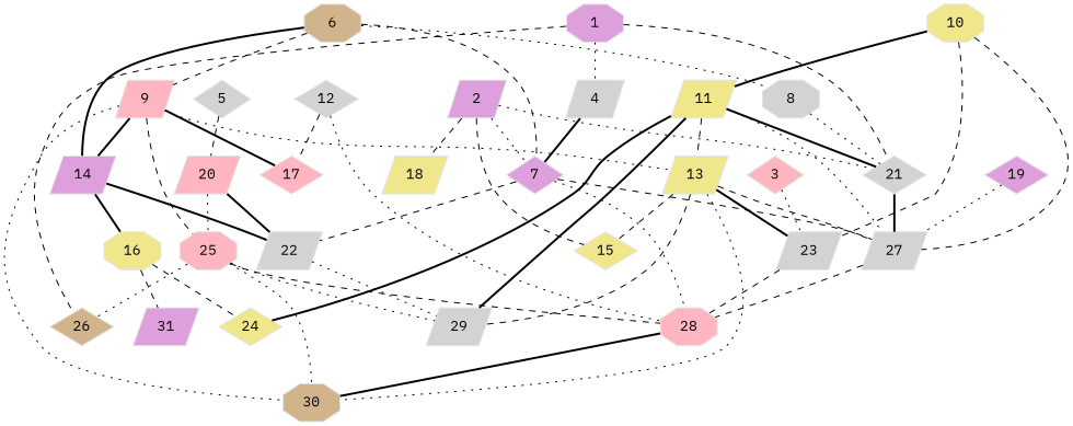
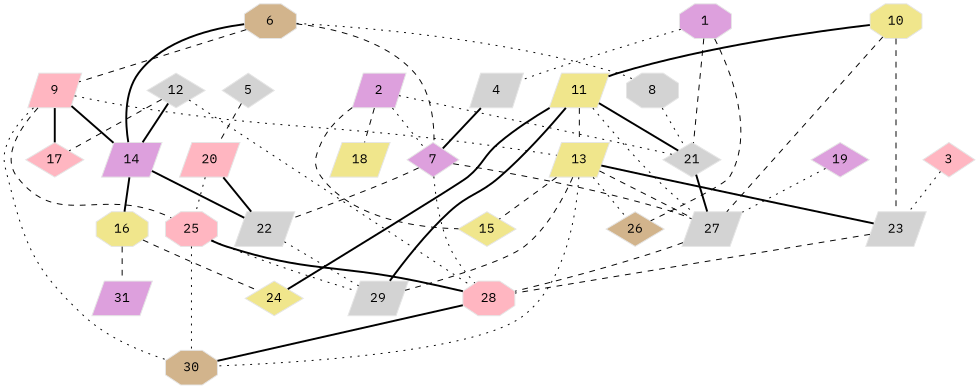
  graph {
    fontname="IBM Plex Mono"
    node [color=gray90 fillcolor=lightgrey fontname="IBM Plex Mono" shape=parallelogram style=filled]
    edge [fontname="IBM Plex Mono" style=dashed weight=1.0]
    1 [fillcolor=plum shape=octagon]
    4
    21 [shape=diamond]
    26 [fillcolor=tan shape=diamond]
    7 [fillcolor=plum shape=diamond]
    27
    2 [fillcolor=plum]
    15 [fillcolor=khaki shape=diamond]
    18 [fillcolor=khaki]
    22
    28 [fillcolor=lightpink shape=octagon]
    3 [fillcolor=lightpink shape=diamond]
    23
    5 [shape=diamond]
    20 [fillcolor=lightpink]
    25 [fillcolor=lightpink shape=octagon]
    6 [fillcolor=tan shape=octagon]
    8 [shape=octagon]
    9 [fillcolor=lightpink]
    14 [fillcolor=plum]
    13 [fillcolor=khaki]
    17 [fillcolor=lightpink shape=diamond]
    30 [fillcolor=tan shape=octagon]
    16 [fillcolor=khaki shape=octagon]
    29
    10 [fillcolor=khaki shape=octagon]
    11 [fillcolor=khaki]
    24 [fillcolor=khaki shape=diamond]
    12 [shape=diamond]
    31 [fillcolor=plum]
    19 [fillcolor=plum shape=diamond]
    1 -- 4 [style=dotted]
    1 -- 21
    1 -- 26
    4 -- 7 [style=bold]
    21 -- 27 [style=bold weight=2.0]
    7 -- 27 [weight=2.0]
    7 -- 22
    7 -- 28 [style=dotted]
    27 -- 28 [weight=3.0]
    2 -- 21 [style=dotted]
    2 -- 7 [style=dotted weight=2.0]
    2 -- 15
    2 -- 18
    22 -- 29 [style=dotted]
    28 -- 30 [style=bold]
    3 -- 23 [style=dotted]
    23 -- 28
    5 -- 20
    20 -- 22 [style=bold]
    20 -- 25 [style=dotted]
-   25 -- 26 [style=dotted weight=2.0]
-   25 -- 28
+   13 -- 26 [style=dotted weight=2.0]
+   25 -- 28 [style=bold]
    25 -- 30 [style=dotted weight=2.0]
    25 -- 29 [style=dotted]
    6 -- 7
    6 -- 8 [style=dotted]
    6 -- 9
    6 -- 14 [style=bold]
    8 -- 21 [style=dotted]
    9 -- 25 [weight=2.0]
    9 -- 14 [style=bold]
    9 -- 13 [style=dotted]
    9 -- 17 [style=bold]
    9 -- 30 [style=dotted]
    14 -- 22 [style=bold]
    14 -- 16 [style=bold]
    13 -- 27
    13 -- 15
    13 -- 23 [style=bold]
    13 -- 30 [style=dotted]
    13 -- 29
    16 -- 24
    16 -- 31
    10 -- 27
    10 -- 23 [weight=3.0]
    10 -- 11 [style=bold]
    11 -- 21 [style=bold]
    11 -- 27 [style=dotted]
    11 -- 13
    11 -- 29 [style=bold]
    11 -- 24 [style=bold]
    12 -- 28 [style=dotted]
+   12 -- 14 [style=bold]
    12 -- 17
    19 -- 27 [style=dotted]
  }
